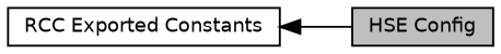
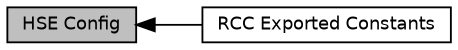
  digraph {
    rankdir=LR
    node [color=black fontname=Helvetica fontsize=10 shape=box style=filled]
    n1 [fillcolor=grey75 fontcolor=black height=0.2 label="HSE Config" width=0.4]
    n2 [fillcolor=white height=0.2 label="RCC Exported Constants" width=0.4]
-   n2 -> n1 [dir=back fontname=Helvetica fontsize=10 labelfontname=Helvetica labelfontsize=10 shape=plaintext style=solid]
+   n1 -> n2 [dir=back fontname=Helvetica fontsize=10 labelfontname=Helvetica labelfontsize=10 shape=plaintext style=solid]
  }
